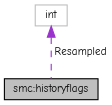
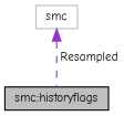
  digraph {
    fontname="Comic Neue"
    node [fontname="Comic Neue" fontsize=10 shape=record style=filled]
    n1 [color=black fillcolor=grey75 fontcolor=black height=0.2 label="smc::historyflags" width=0.4]
-   n2 [color=grey75 fillcolor=white height=0.2 label=int width=0.4]
+   n2 [color=grey75 fillcolor=white height=0.2 label=smc width=0.4]
    n2 -> n1 [color=darkorchid3 dir=back fontname="Comic Neue" fontsize=10 label=" Resampled" labelfontname=Helvetica labelfontsize=10 style=dashed]
  }
